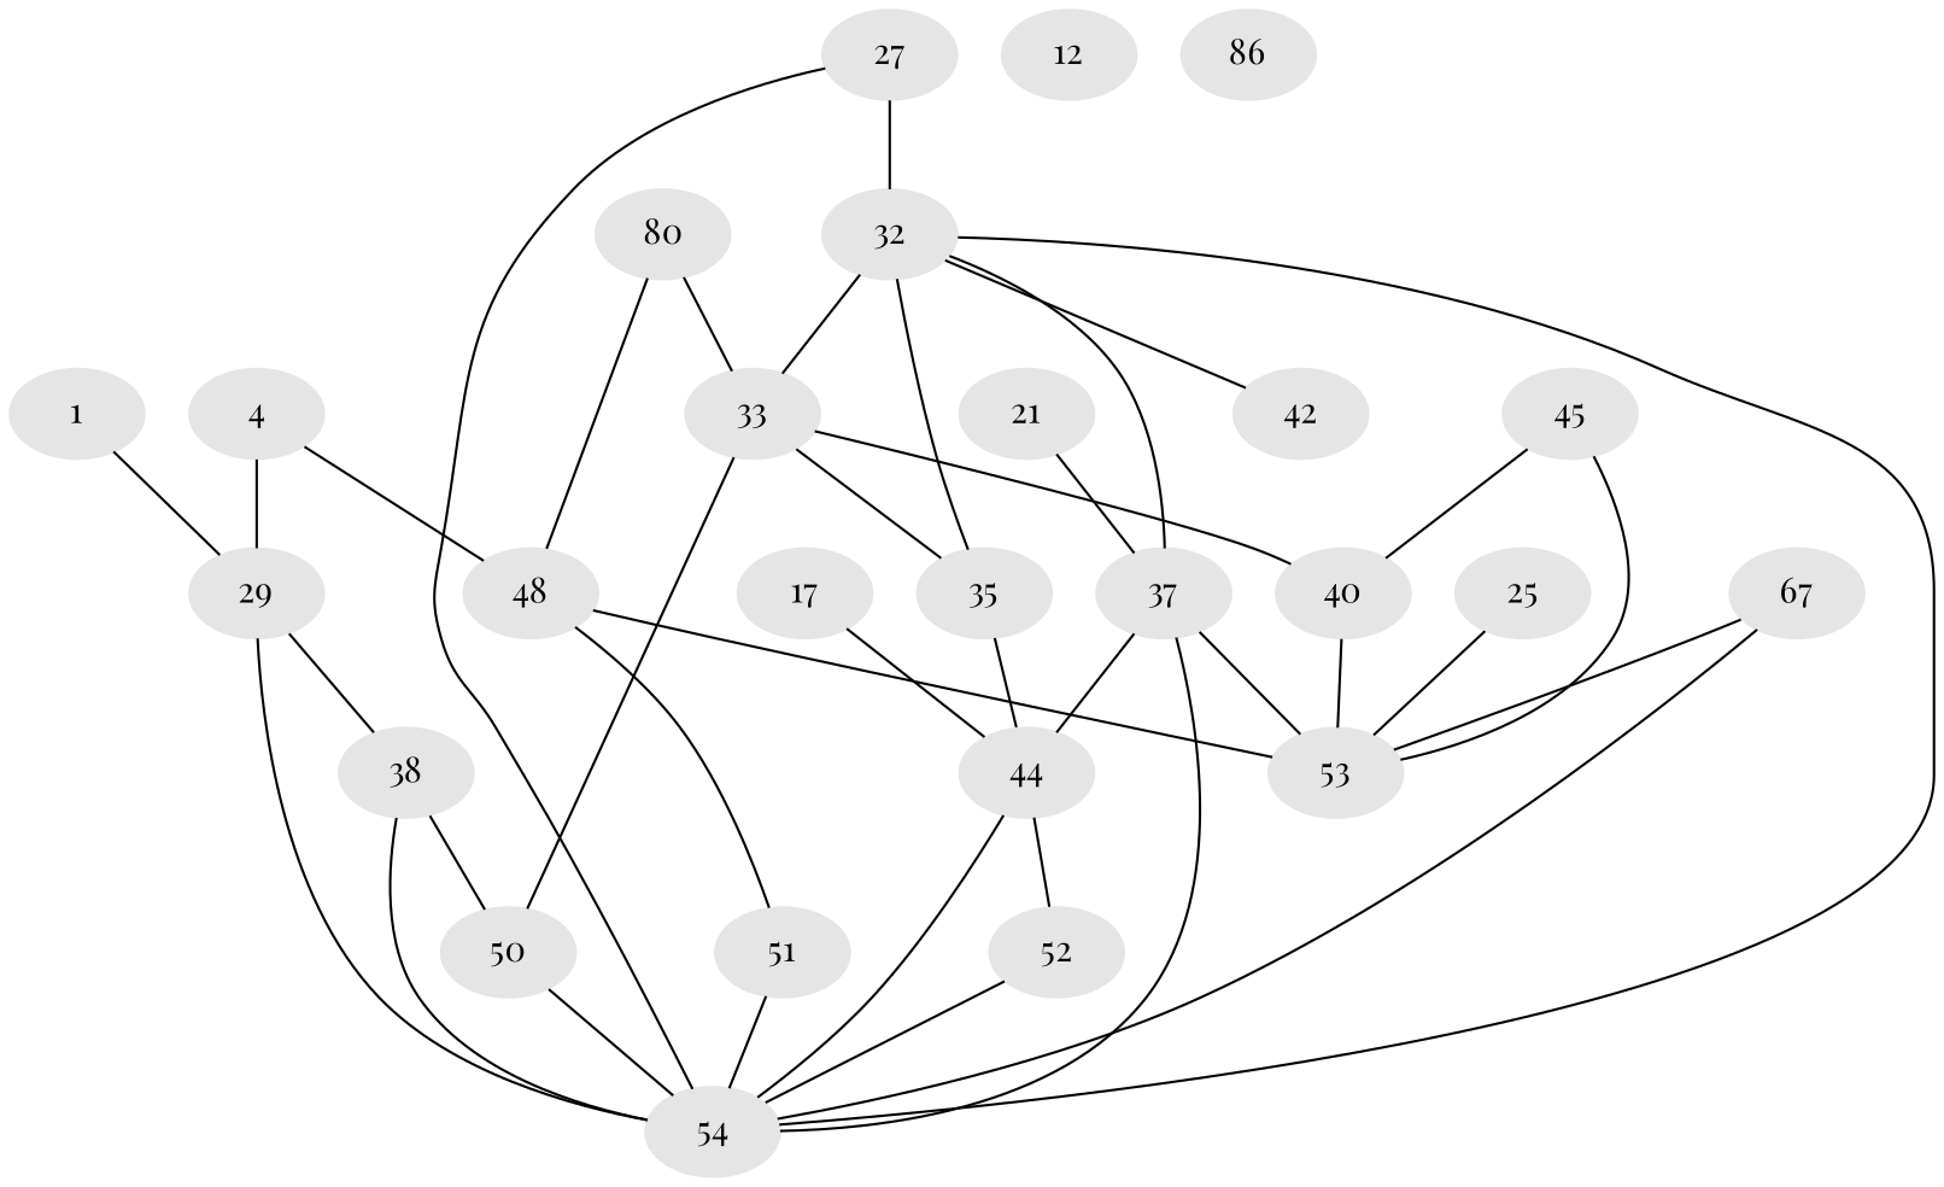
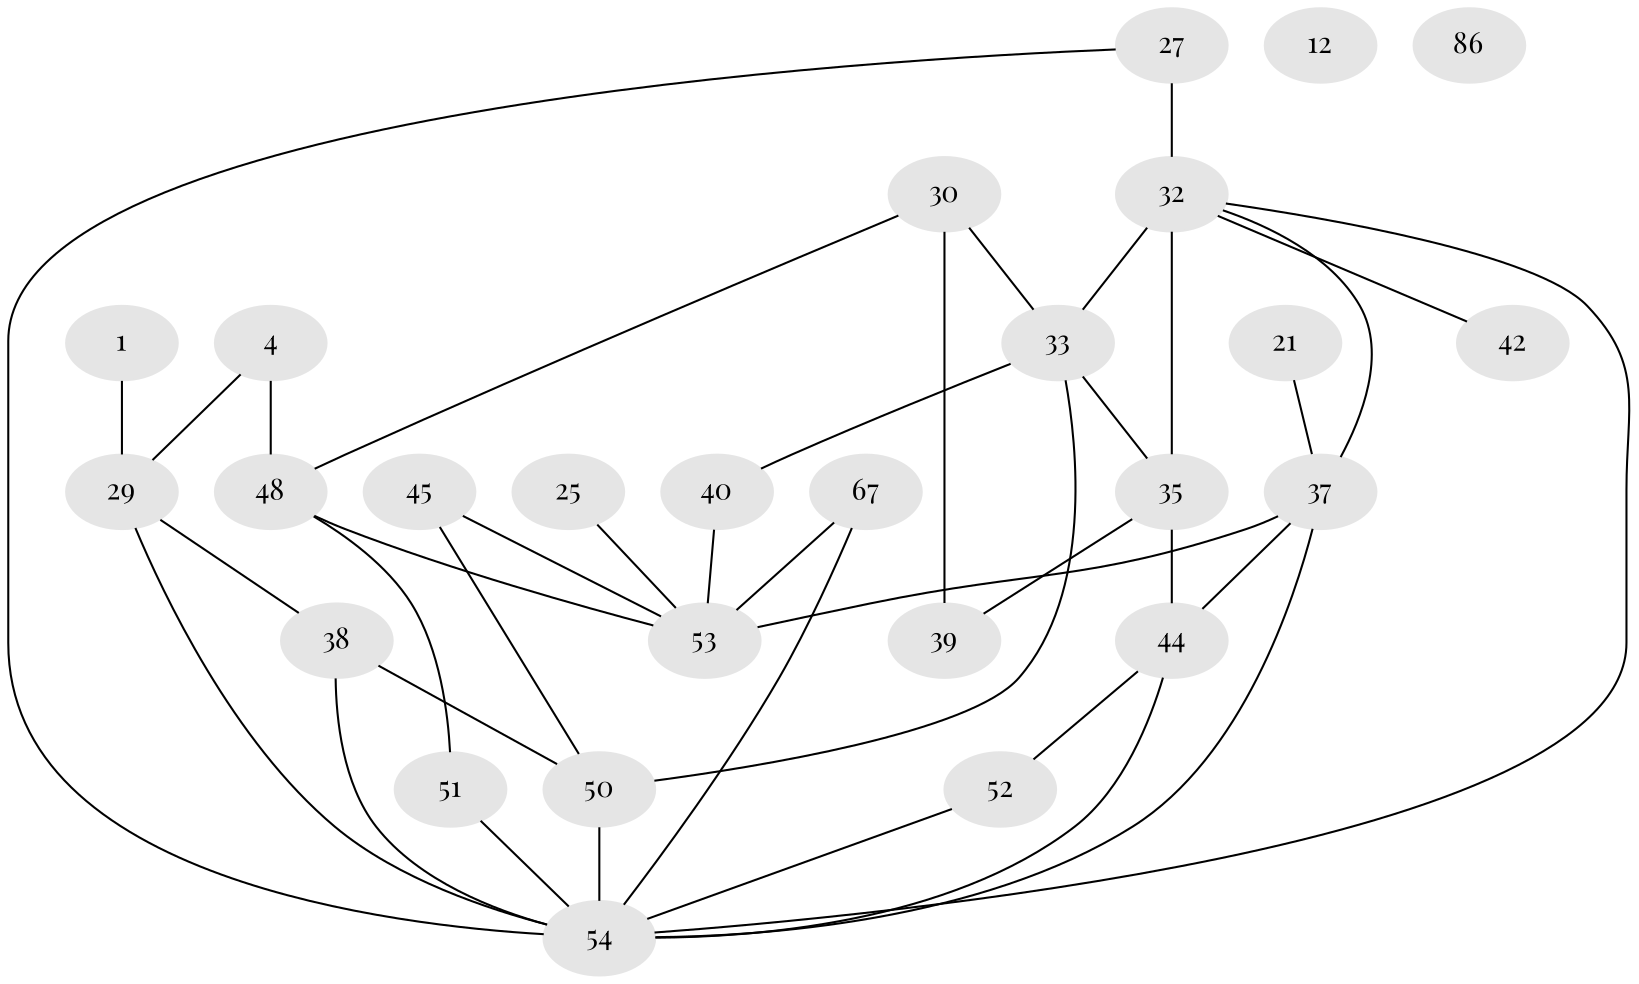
  graph {
    fontname="Playfair Display"
    node [color=gray90 fontname="Playfair Display" style=filled]
    edge [fontname="Playfair Display"]
    29 [super="+24"]
    54 [super="+41+49"]
    38 [super="+28"]
    1
    35 [super="+6+10+11+14"]
    44 [super="+26"]
+   39
    4
    48 [super="+23+46"]
    53 [super="+8+13+36"]
    51 [super="+3"]
    12
    n13 [label=86]
    52 [super="+20"]
-   17
    37 [super="+31"]
    21
    25
    32 [super="+2"]
    33 [super="+7"]
    42
    27
    50 [super="+34"]
    40
-   30 [label=80]
+   30
    45
    n27 [label=67]
    29 -- 54 [weight=2]
    29 -- 38 [weight=2]
    38 -- 54
    38 -- 50 [weight=3]
    1 -- 29 [weight=2]
    35 -- 44
+   35 -- 39
    44 -- 54
    44 -- 52
    4 -- 29 [weight=2]
    4 -- 48
    48 -- 53 [weight=2]
    48 -- 51
    51 -- 54
    52 -- 54
-   17 -- 44
    37 -- 54
    37 -- 44 [weight=2]
    37 -- 53 [weight=2]
    21 -- 37
    25 -- 53
    32 -- 54
    32 -- 35
    32 -- 37 [weight=2]
    32 -- 33 [weight=3]
    32 -- 42
    33 -- 35
    33 -- 50 [weight=2]
    33 -- 40
    27 -- 54
    27 -- 32 [weight=2]
    50 -- 54 [weight=2]
    40 -- 53
+   30 -- 39
    30 -- 48
    30 -- 33
    45 -- 53
-   45 -- 40
+   45 -- 50
    n27 -- 54
    n27 -- 53
  }
